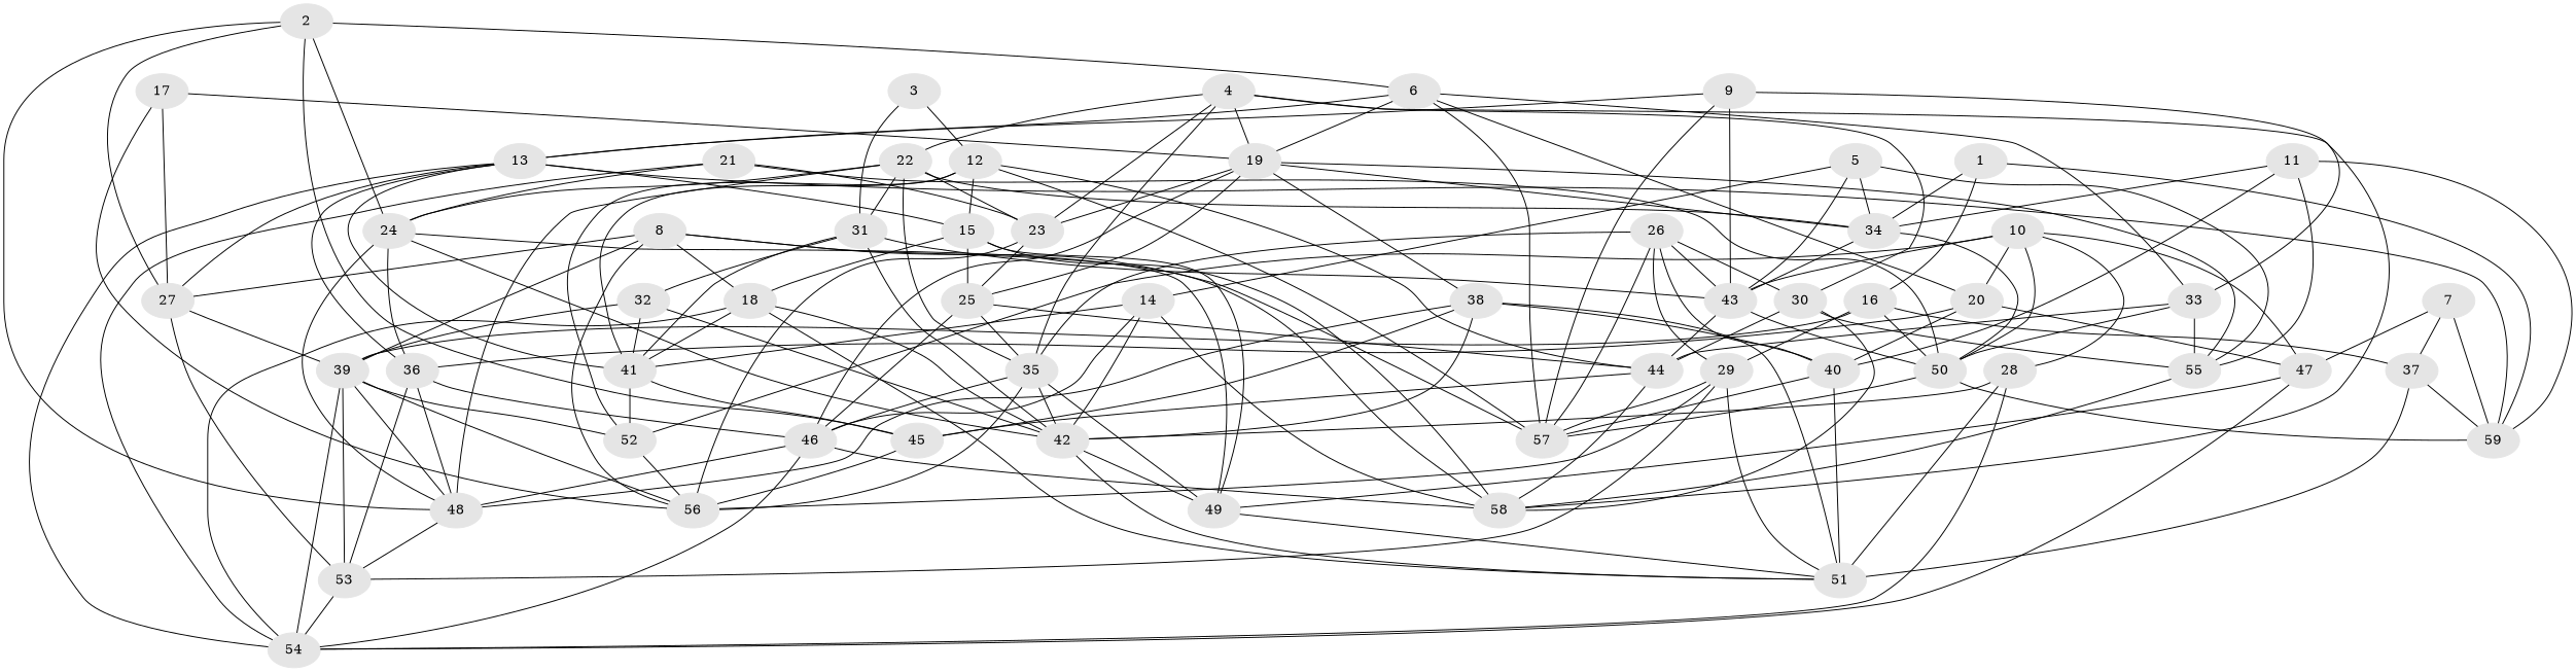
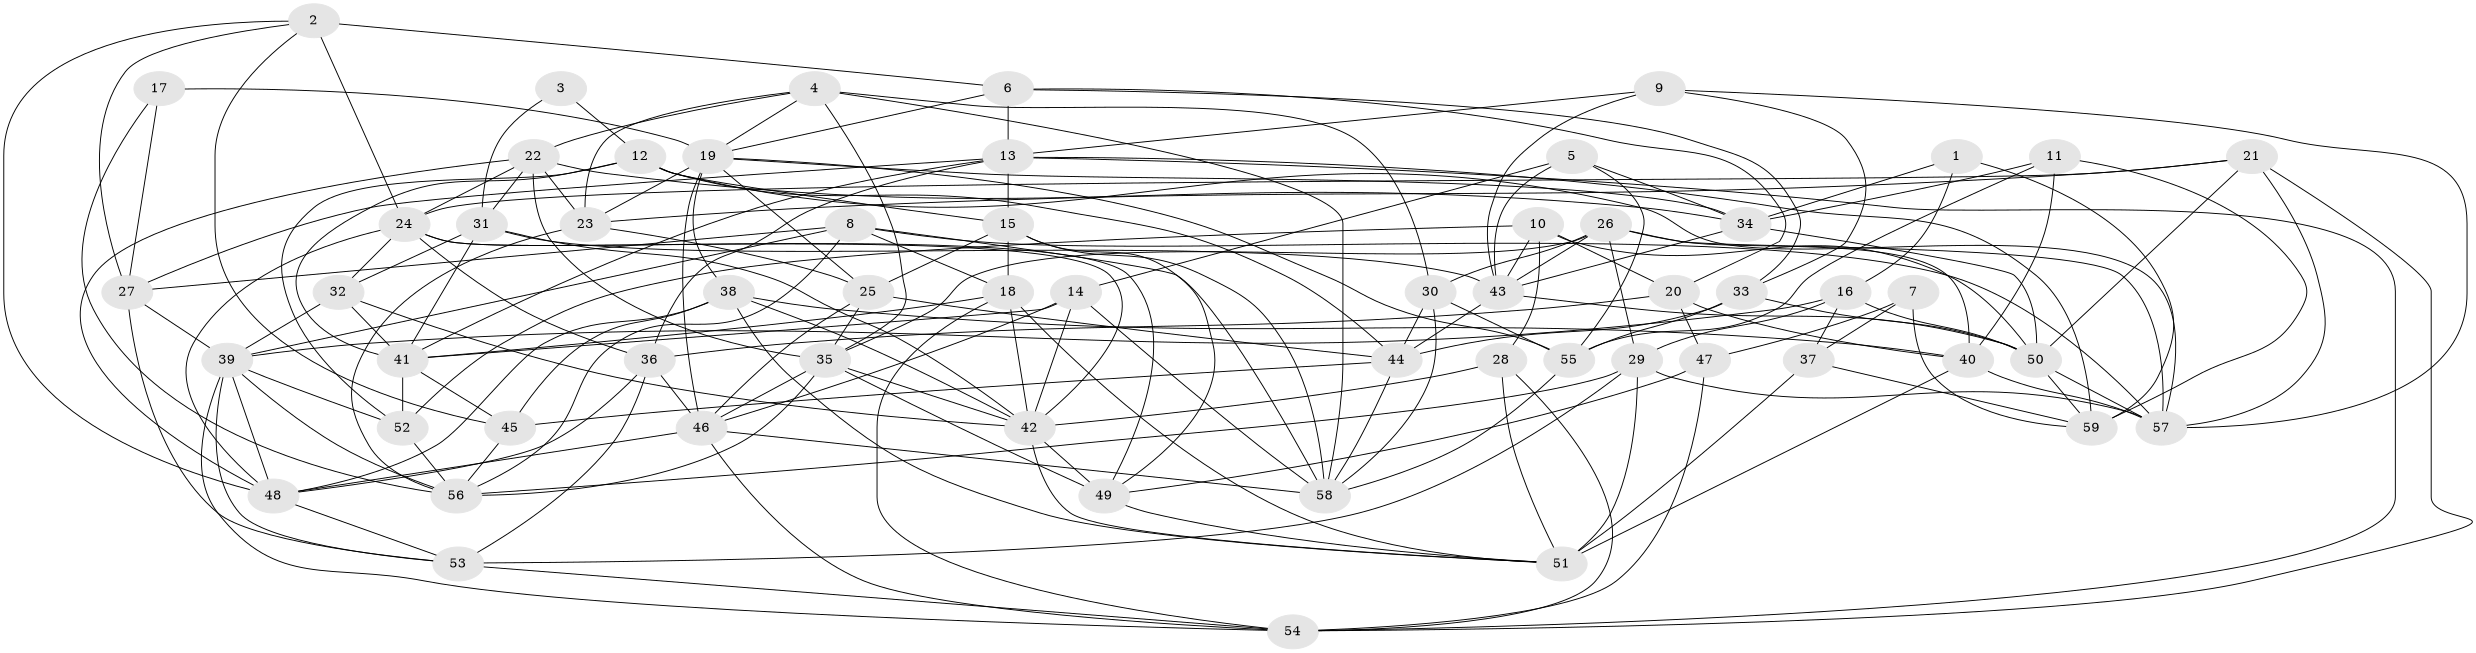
  graph {
    node [color=gray90 style=filled]
    edge [weight=1.0]
    1
    16
    34
    59
    37
    39
    50
    29
    43
    2
    6
    24
    27
    45
    48
    19
    13
    20
    33
    57
    36
    42
    49
    32
    53
    56
    3
    12
    31
    52
    15
    41
    44
    47
    54
    4
    22
    23
    30
    35
    58
    55
    46
    25
    38
    5
    14
    40
    7
    51
    8
    18
    9
    10
    28
    11
    17
    21
    26
    1 -- 16
    1 -- 34 [weight=2.0]
    1 -- 59
    16 -- 37
    16 -- 39 [weight=2.0]
    16 -- 50
    16 -- 29
    34 -- 50
    34 -- 43
    37 -- 59
    37 -- 51 [weight=3.0]
    39 -- 48
    39 -- 53
    39 -- 56
    39 -- 52
    39 -- 54
    50 -- 59
    50 -- 57
    29 -- 57
    29 -- 53
    29 -- 56
    29 -- 51
    43 -- 50
    43 -- 44 [weight=3.0]
    2 -- 6
    2 -- 24 [weight=2.0]
    2 -- 27
    2 -- 45
    2 -- 48
    6 -- 19
    6 -- 13
    6 -- 20
    6 -- 33
-   6 -- 57
+   21 -- 57
    24 -- 48
    24 -- 36
    24 -- 42
    24 -- 49
+   24 -- 32 [weight=2.0]
    27 -- 39
    27 -- 53
    45 -- 56
    48 -- 53
    19 -- 34
    19 -- 23
    19 -- 55
    19 -- 46
    19 -- 25
    19 -- 38
    13 -- 59
    13 -- 27
    13 -- 36
    13 -- 15
    13 -- 41
    13 -- 54
    20 -- 36
    20 -- 47
    20 -- 40
    33 -- 50
    33 -- 44
    33 -- 55 [weight=2.0]
    36 -- 48
    36 -- 53
    36 -- 46
    42 -- 49
    42 -- 51
    49 -- 51
    32 -- 39
    32 -- 42
    32 -- 41
    53 -- 54
    3 -- 12
    3 -- 31
    12 -- 57
    12 -- 52
    12 -- 15
    12 -- 41
    12 -- 44
    31 -- 43
    31 -- 42
    31 -- 32
    31 -- 41
    52 -- 56
    15 -- 49
    15 -- 58
    15 -- 25
    15 -- 18
    41 -- 45 [weight=2.0]
    41 -- 52 [weight=2.0]
    44 -- 45
    44 -- 58 [weight=2.0]
    47 -- 49
    47 -- 54
    4 -- 19
    4 -- 22
    4 -- 23
    4 -- 30
    4 -- 35
    4 -- 58
    22 -- 34
    22 -- 24
    22 -- 48
    22 -- 31 [weight=2.0]
    22 -- 23
    22 -- 35
    23 -- 56
    23 -- 25
    30 -- 44
    30 -- 58
    30 -- 55 [weight=2.0]
    35 -- 42
    35 -- 49
    35 -- 56
    35 -- 46
    55 -- 58
    46 -- 48
    46 -- 54
    46 -- 58
    25 -- 44
    25 -- 35
    25 -- 46
    38 -- 45
    38 -- 48
    38 -- 42
    38 -- 40
    38 -- 51
    5 -- 34
    5 -- 43
    5 -- 55
    5 -- 14
    14 -- 42
    14 -- 41
    14 -- 58 [weight=2.0]
    14 -- 46
    40 -- 57
    40 -- 51
    7 -- 59
    7 -- 37
    7 -- 47 [weight=2.0]
    8 -- 39
    8 -- 27
    8 -- 57
    8 -- 56
    8 -- 58
    8 -- 18
    18 -- 42
    18 -- 41
    18 -- 54
    18 -- 51
    9 -- 43
    9 -- 13
    9 -- 33
    9 -- 57
    10 -- 50
    10 -- 43
    10 -- 20
    10 -- 52
-   10 -- 47
    10 -- 28
    28 -- 42
    28 -- 54
    28 -- 51
    11 -- 34
    11 -- 59
    11 -- 55
    11 -- 40
    17 -- 27
    17 -- 19 [weight=2.0]
    17 -- 56
    21 -- 50
    21 -- 24
    21 -- 54
    21 -- 23
    26 -- 29
    26 -- 43
    26 -- 57
    26 -- 30
    26 -- 35
    26 -- 40
  }
